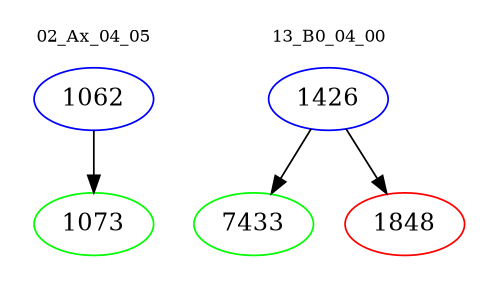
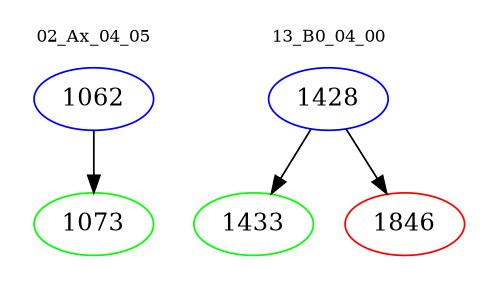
  digraph {
    node [color=blue]
    edge [color=black]
    n1 [label=1062]
    n2 [color=green label=1073]
-   n3 [label=1426]
-   n4 [color=green label=7433]
-   n5 [color=red label=1848]
+   n3 [label=1428]
+   n4 [color=green label=1433]
+   n5 [color=red label=1846]
    subgraph cluster_1 {
      color=white
      fontsize=10
      label="02_Ax_04_05"
      n1
      n2
    }
    subgraph cluster_2 {
      color=white
      fontsize=10
      label="13_B0_04_00"
      n3
      n4
      n5
    }
    n1 -> n2
    n3 -> n4
    n3 -> n5
  }
